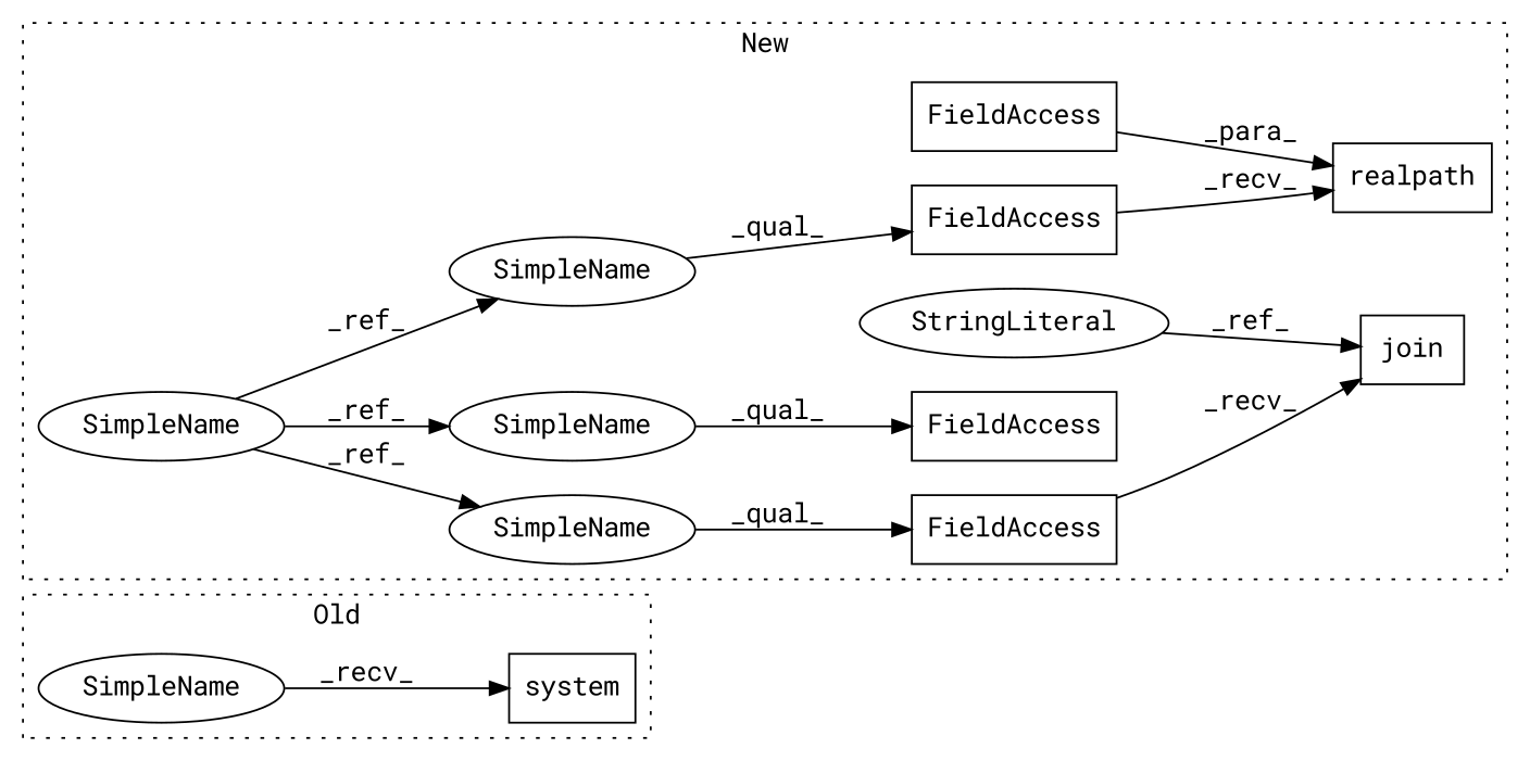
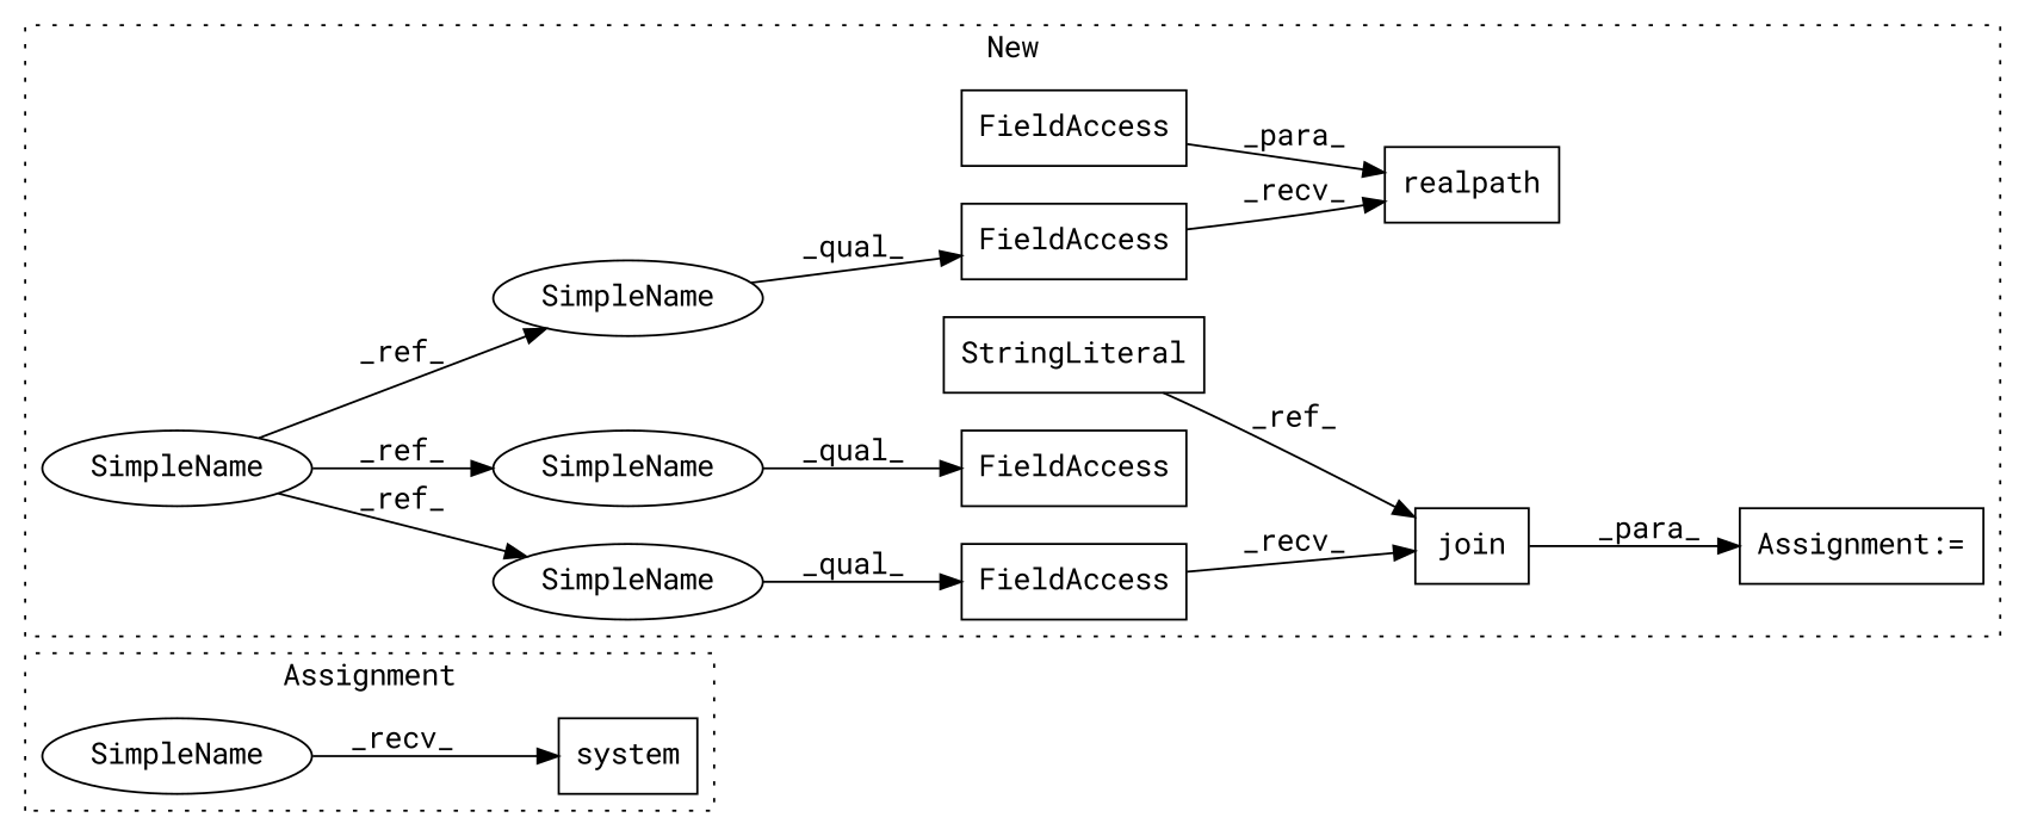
  digraph {
    fontname="Roboto Mono"
    rankdir=LR
    node [a=42 fontname="Roboto Mono" l=2 s=1618 shape=box]
    edge [fontname="Roboto Mono"]
    n1 [a=32 l="7,1" label=system s="1389,1645"]
    n2 [label=SimpleName s=1386 shape=ellipse]
    n3 [a=32 l="9,1" label=realpath s="1626,1643"]
    n4 [a=22 l=8 label=FieldAccess s=1635]
    n5 [a=22 l=7 label=FieldAccess]
    n6 [label=SimpleName s=1374 shape=ellipse]
    n7 [a=22 l=7 label=FieldAccess s=1589]
    n8 [a=22 l=7 label=FieldAccess s=1602]
    n9 [a=32 l="5,1" label=join s="1597,1663"]
-   n10 [a=45 l=7 label=StringLiteral s=1646 shape=ellipse]
+   n10 [a=45 l=7 label=StringLiteral s=1646]
+   n11 [a=7 l=1 label="Assignment:=" s=1588]
    n12 [label=SimpleName s=1602 shape=ellipse]
    n13 [label=SimpleName shape=ellipse]
    n14 [label=SimpleName s=1589 shape=ellipse]
    subgraph cluster_1 {
-     label=Old
+     label=Assignment
      style=dotted
      n1
      n2
    }
    subgraph cluster_2 {
      label=New
      style=dotted
      n3
      n4
      n5
      n6
      n7
      n8
      n9
      n10
+     n11
      n12
      n13
      n14
    }
    n2 -> n1 [label=_recv_]
    n4 -> n3 [label=_para_]
    n5 -> n3 [label=_recv_]
    n6 -> n12 [label=_ref_]
    n6 -> n13 [label=_ref_]
    n6 -> n14 [label=_ref_]
    n7 -> n9 [label=_recv_]
+   n9 -> n11 [label=_para_]
    n10 -> n9 [label=_ref_]
    n12 -> n8 [label=_qual_]
    n13 -> n5 [label=_qual_]
    n14 -> n7 [label=_qual_]
  }
